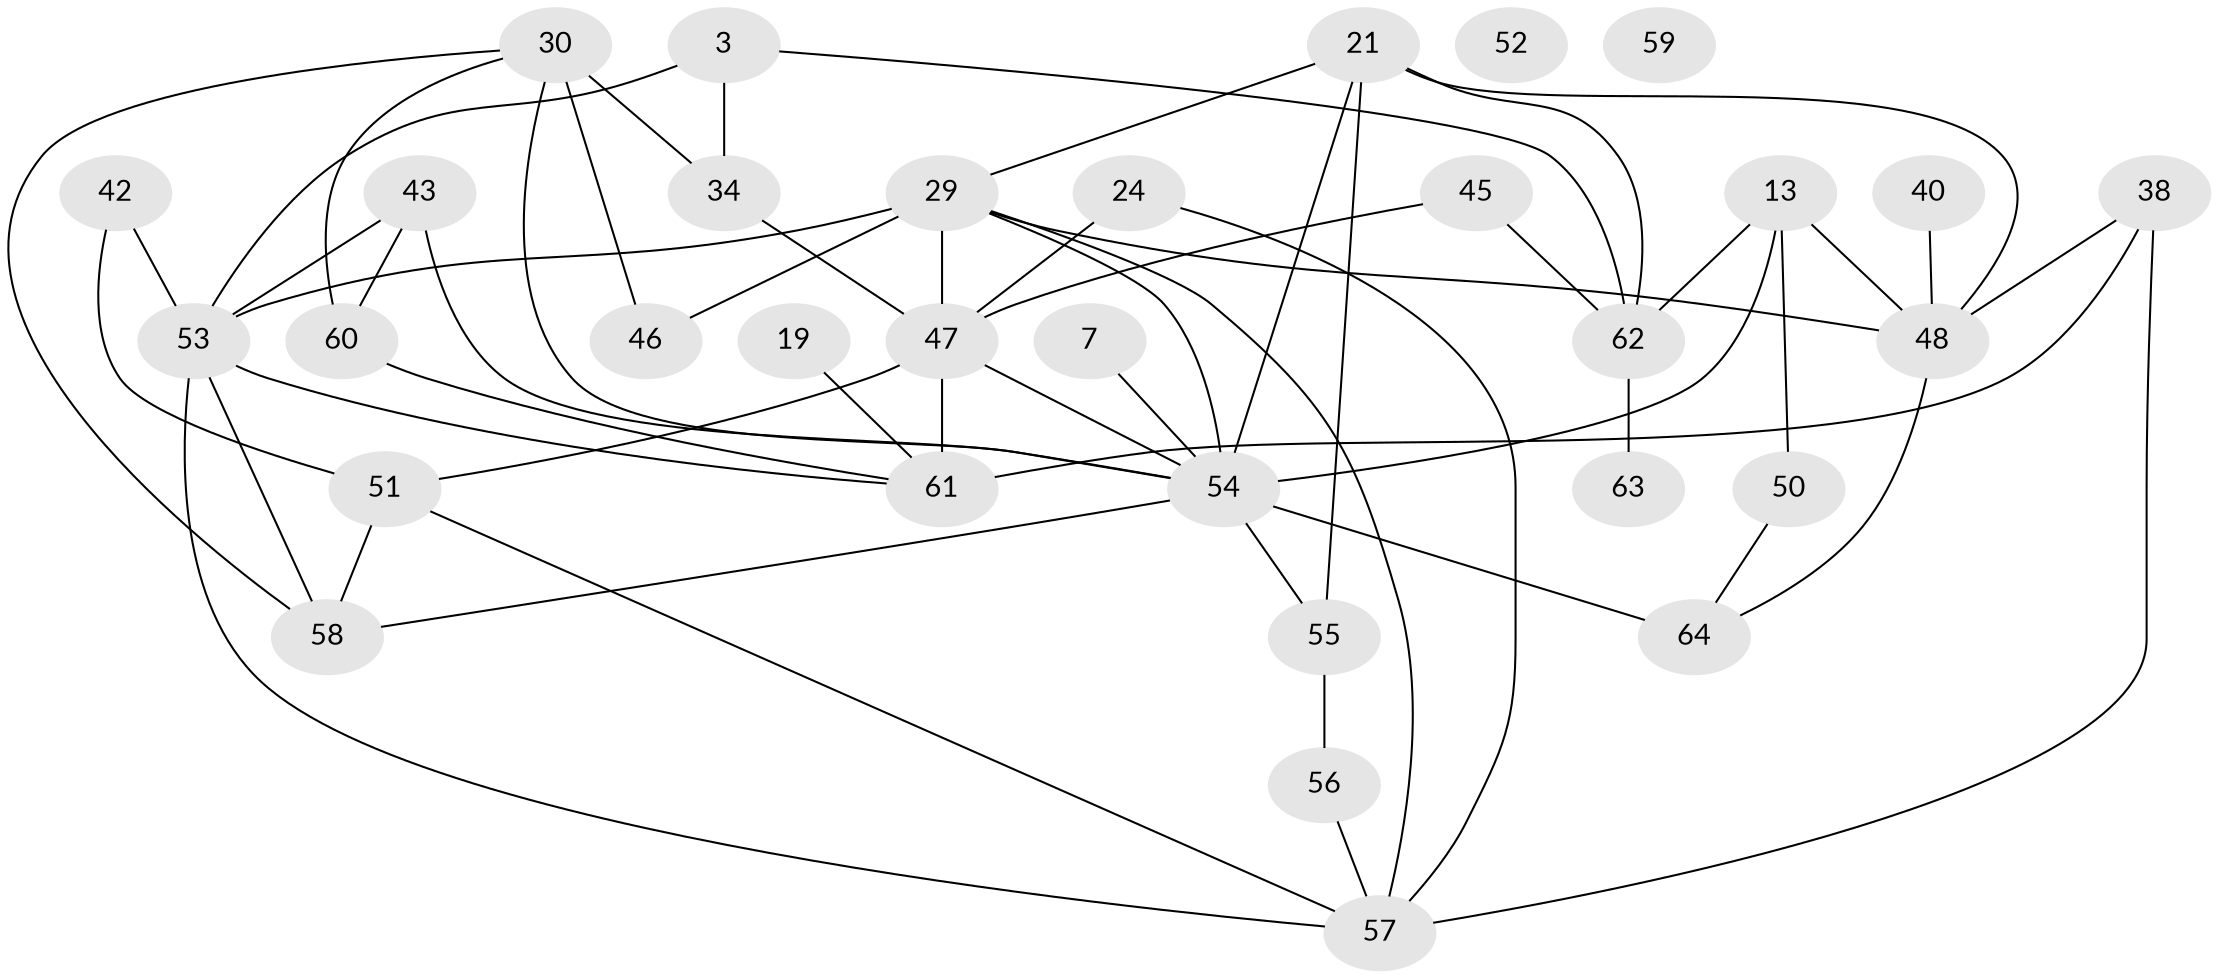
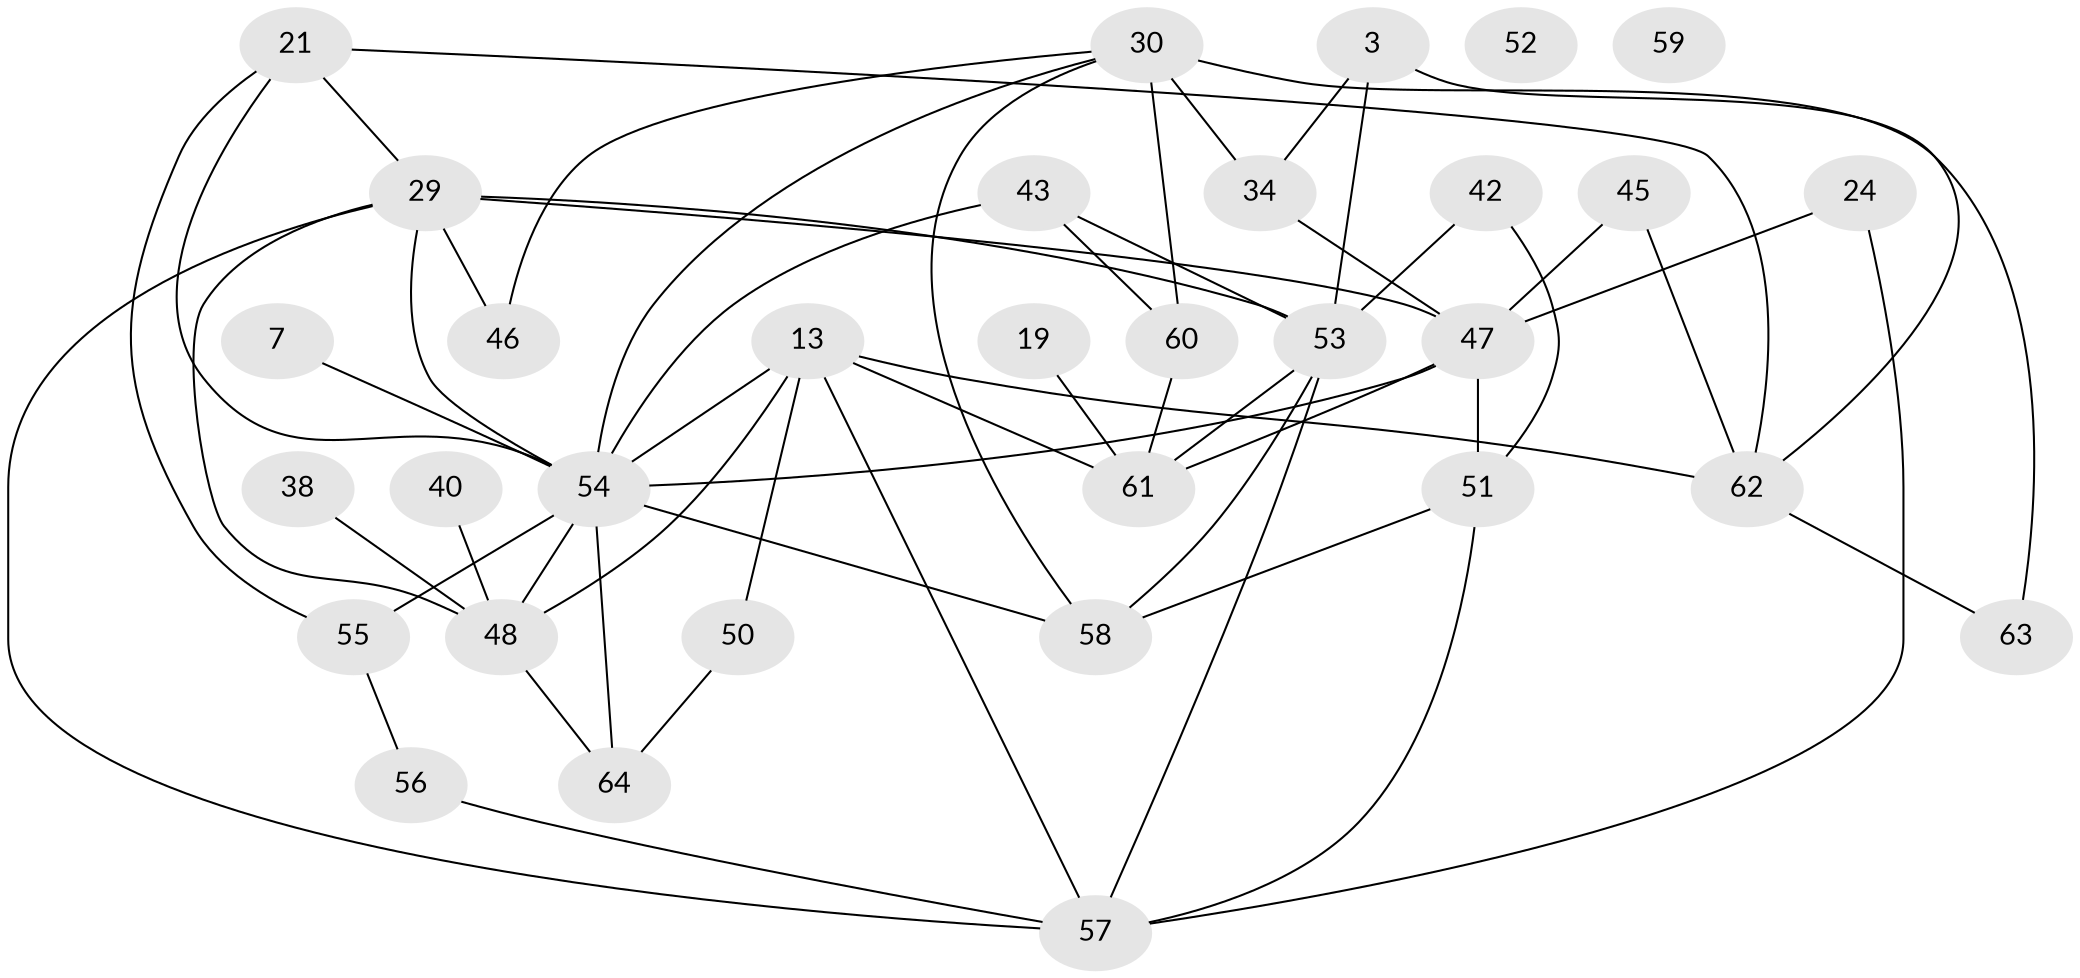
  graph {
    fontname=Lato
    node [color=gray90 fontname=Lato style=filled]
    edge [fontname=Lato]
    34 [super="+10"]
    47 [super="+44"]
    3
    53 [super="+15+36"]
    62 [super="+25"]
    57 [super="+20+32"]
    61 [super="+31+39"]
    58
    63
    54 [super="+23+41+28"]
    55
    64
    7
    13 [super="+4"]
    48 [super="+5+26+35"]
    50
    19
    21 [super="+14"]
    29 [super="+8"]
    46 [super="+16"]
    56
    51 [super="+49"]
    24
    30 [super="+6"]
    60 [super="+37"]
    38
    40
    42
    43
    45
    52
    59
    34 -- 47
    47 -- 61 [weight=3]
    47 -- 54
    47 -- 51
    3 -- 34
    3 -- 53
    3 -- 62
    53 -- 57 [weight=2]
    53 -- 61
    53 -- 58
    62 -- 63
    54 -- 58
    54 -- 55 [weight=2]
    54 -- 64 [weight=2]
    55 -- 56
    7 -- 54
    13 -- 62 [weight=2]
-   38 -- 57 [weight=2]
-   38 -- 61
+   13 -- 57 [weight=2]
+   13 -- 61
    13 -- 54
    13 -- 48 [weight=2]
    13 -- 50
    48 -- 64
    50 -- 64
    19 -- 61
    21 -- 62 [weight=2]
    21 -- 54
    21 -- 55 [weight=2]
-   21 -- 48
+   54 -- 48
    21 -- 29
    29 -- 47 [weight=2]
    29 -- 53 [weight=2]
    29 -- 57
    29 -- 54
    29 -- 48
    29 -- 46 [weight=2]
    56 -- 57
    51 -- 57
    51 -- 58
    24 -- 47
    24 -- 57
    30 -- 34 [weight=2]
    30 -- 58
+   30 -- 63
    30 -- 54
    30 -- 46
    30 -- 60
    60 -- 61
    38 -- 48
    40 -- 48
    42 -- 53 [weight=3]
    42 -- 51 [weight=2]
    43 -- 53 [weight=2]
    43 -- 54
    43 -- 60
    45 -- 47
    45 -- 62
  }
